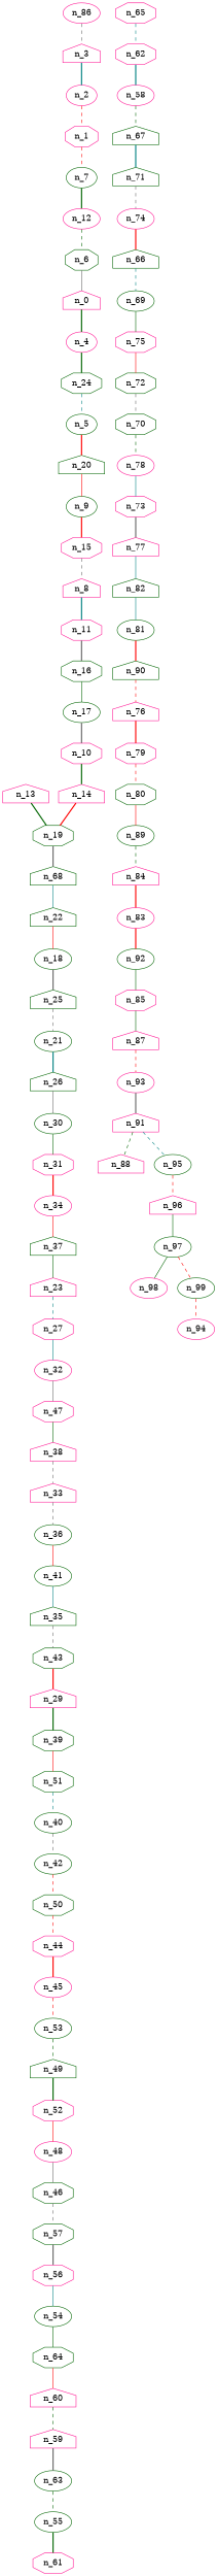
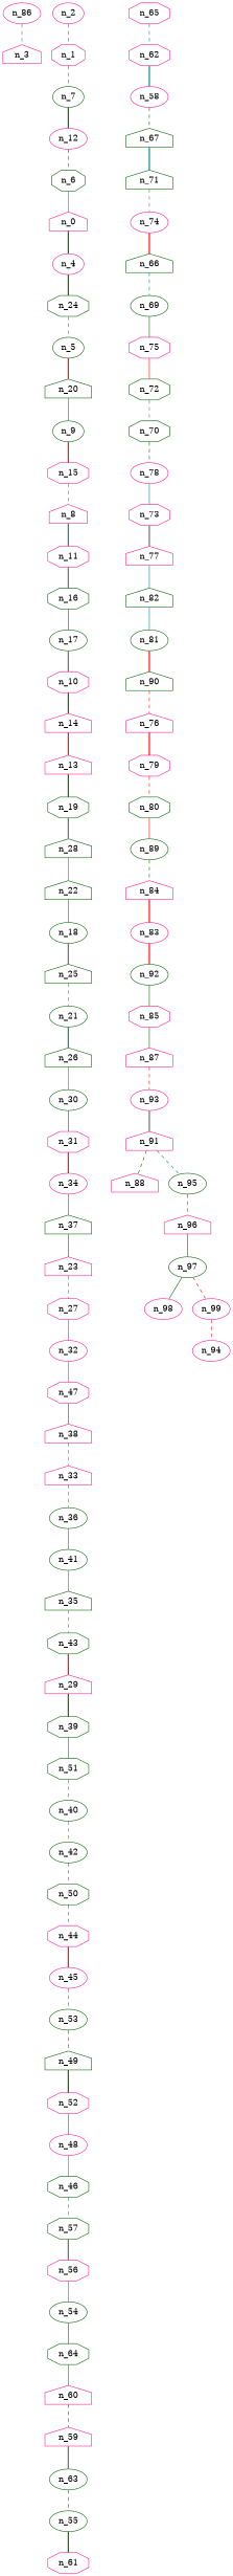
  graph {
    node [color=deeppink shape=ellipse]
    edge [color=red style=dashed]
    n_3 [shape=house]
    n_86
    n_2
    n_1 [shape=octagon]
    n_7 [color=darkgreen]
    n_12
    n_6 [color=darkgreen shape=octagon]
    n_0 [shape=house]
    n_4
    n_24 [color=darkgreen shape=octagon]
    n_5 [color=darkgreen]
    n_20 [color=darkgreen shape=house]
    n_9 [color=darkgreen]
    n_15 [shape=octagon]
    n_8 [shape=house]
    n_11 [shape=octagon]
    n_16 [color=darkgreen shape=octagon]
    n_17 [color=darkgreen]
    n_10 [shape=octagon]
    n_14 [shape=house]
    n_13 [shape=house]
    n_19 [color=darkgreen shape=octagon]
-   n_28 [color=darkgreen shape=house label=n_68]
+   n_28 [color=darkgreen shape=house]
    n_22 [color=darkgreen shape=house]
    n_18 [color=darkgreen]
    n_25 [color=darkgreen shape=house]
    n_21 [color=darkgreen]
    n_26 [color=darkgreen shape=house]
    n_30 [color=darkgreen]
    n_31 [shape=octagon]
    n_34
    n_37 [color=darkgreen shape=house]
    n_23 [shape=house]
    n_27 [shape=octagon]
    n_32
    n_47 [shape=octagon]
    n_38 [shape=house]
    n_33 [shape=house]
    n_36 [color=darkgreen]
    n_41 [color=darkgreen]
    n_35 [color=darkgreen shape=house]
    n_43 [color=darkgreen shape=octagon]
    n_29 [shape=house]
    n_39 [color=darkgreen shape=octagon]
    n_51 [color=darkgreen shape=octagon]
    n_40 [color=darkgreen]
    n_42 [color=darkgreen]
    n_50 [color=darkgreen shape=octagon]
    n_44 [shape=octagon]
    n_45
    n_53 [color=darkgreen]
    n_49 [color=darkgreen shape=house]
    n_52 [shape=octagon]
    n_48
    n_46 [color=darkgreen shape=octagon]
    n_57 [color=darkgreen shape=octagon]
    n_56 [shape=octagon]
    n_54 [color=darkgreen]
    n_64 [color=darkgreen shape=octagon]
    n_60 [shape=house]
    n_59 [shape=house]
    n_63 [color=darkgreen]
    n_55 [color=darkgreen]
    n_61 [shape=octagon]
    n_65 [shape=octagon]
    n_62 [shape=octagon]
    n_58
    n_67 [color=darkgreen shape=house]
    n_71 [color=darkgreen shape=house]
    n_74
    n_66 [color=darkgreen shape=house]
    n_69 [color=darkgreen]
    n_75 [shape=octagon]
    n_72 [color=darkgreen shape=octagon]
    n_70 [color=darkgreen shape=octagon]
    n_78
    n_73 [shape=octagon]
    n_77 [shape=house]
    n_82 [color=darkgreen shape=house]
    n_81 [color=darkgreen]
    n_90 [color=darkgreen shape=house]
    n_76 [shape=house]
    n_79 [shape=octagon]
    n_80 [color=darkgreen shape=octagon]
    n_89 [color=darkgreen]
    n_84 [shape=house]
    n_83
    n_92 [color=darkgreen]
    n_85 [shape=octagon]
    n_87 [shape=house]
    n_93
    n_91 [shape=house]
    n_88 [shape=house]
    n_95 [color=darkgreen]
    n_96 [shape=house]
    n_97 [color=darkgreen]
    n_98
-   n_99 [color=darkgreen]
+   n_99
    n_94
-   n_3 -- n_2 [color=teal style=bold]
    n_86 -- n_3 [color=gray40]
    n_2 -- n_1
    n_1 -- n_7
    n_7 -- n_12 [color=darkgreen style=bold]
    n_12 -- n_6 [color=darkgreen]
    n_6 -- n_0 [color=gray40 style=solid]
    n_0 -- n_4 [color=darkgreen style=bold]
    n_4 -- n_24 [color=darkgreen style=bold]
    n_24 -- n_5 [color=teal]
    n_5 -- n_20 [style=bold]
    n_20 -- n_9 [style=solid]
    n_9 -- n_15 [style=bold]
    n_15 -- n_8 [color=gray40]
    n_8 -- n_11 [color=teal style=bold]
    n_11 -- n_16 [color=gray40 style=bold]
    n_16 -- n_17 [color=darkgreen style=solid]
    n_17 -- n_10 [color=gray40 style=bold]
    n_10 -- n_14 [color=darkgreen style=bold]
-   n_14 -- n_19 [style=bold]
+   n_14 -- n_13 [style=bold]
    n_13 -- n_19 [color=darkgreen style=bold]
    n_19 -- n_28 [color=gray40 style=bold]
    n_28 -- n_22 [color=teal style=solid]
    n_22 -- n_18 [style=solid]
    n_18 -- n_25 [color=gray40 style=bold]
    n_25 -- n_21 [color=gray40]
    n_21 -- n_26 [color=teal style=bold]
    n_26 -- n_30 [color=gray40 style=solid]
    n_30 -- n_31 [color=darkgreen style=solid]
    n_31 -- n_34 [style=bold]
    n_34 -- n_37 [style=solid]
    n_37 -- n_23 [color=darkgreen style=solid]
    n_23 -- n_27 [color=teal]
    n_27 -- n_32 [color=teal style=solid]
    n_32 -- n_47 [color=gray40 style=solid]
    n_47 -- n_38 [color=darkgreen style=solid]
    n_38 -- n_33 [color=gray40]
    n_33 -- n_36 [color=gray40]
    n_36 -- n_41 [style=solid]
    n_41 -- n_35 [color=teal style=solid]
    n_35 -- n_43 [color=gray40]
    n_43 -- n_29 [style=bold]
    n_29 -- n_39 [color=darkgreen style=bold]
    n_39 -- n_51 [style=solid]
    n_51 -- n_40 [color=teal]
    n_40 -- n_42 [color=gray40]
    n_42 -- n_50
    n_50 -- n_44
    n_44 -- n_45 [style=bold]
    n_45 -- n_53
    n_53 -- n_49 [color=darkgreen]
    n_49 -- n_52 [color=darkgreen style=bold]
    n_52 -- n_48 [style=solid]
    n_48 -- n_46 [color=gray40 style=solid]
    n_46 -- n_57 [color=gray40]
    n_57 -- n_56 [color=gray40 style=bold]
    n_56 -- n_54 [color=teal style=solid]
    n_54 -- n_64 [color=darkgreen style=solid]
    n_64 -- n_60 [style=solid]
    n_60 -- n_59 [color=darkgreen]
    n_59 -- n_63 [color=gray40 style=bold]
    n_63 -- n_55 [color=darkgreen]
    n_55 -- n_61 [color=darkgreen style=bold]
    n_65 -- n_62 [color=teal]
    n_62 -- n_58 [color=teal style=bold]
    n_58 -- n_67 [color=darkgreen]
    n_67 -- n_71 [color=teal style=bold]
    n_71 -- n_74 [color=gray40]
    n_74 -- n_66 [style=bold]
    n_66 -- n_69 [color=teal]
    n_69 -- n_75 [color=darkgreen style=solid]
    n_75 -- n_72 [style=solid]
    n_72 -- n_70 [color=gray40]
    n_70 -- n_78 [color=darkgreen]
    n_78 -- n_73 [color=teal style=solid]
    n_73 -- n_77 [color=gray40 style=bold]
    n_77 -- n_82 [color=teal style=solid]
    n_82 -- n_81 [color=teal style=solid]
    n_81 -- n_90 [style=bold]
    n_90 -- n_76
    n_76 -- n_79 [style=bold]
    n_79 -- n_80
    n_80 -- n_89 [style=solid]
    n_89 -- n_84 [color=darkgreen]
    n_84 -- n_83 [style=bold]
    n_83 -- n_92 [style=bold]
    n_92 -- n_85 [color=darkgreen style=solid]
    n_85 -- n_87 [color=darkgreen style=solid]
    n_87 -- n_93
    n_93 -- n_91 [color=gray40 style=bold]
    n_91 -- n_88 [color=darkgreen]
    n_91 -- n_95 [color=teal]
    n_95 -- n_96
    n_96 -- n_97 [color=darkgreen style=solid]
    n_97 -- n_98 [color=darkgreen style=solid]
    n_97 -- n_99
    n_99 -- n_94
  }
